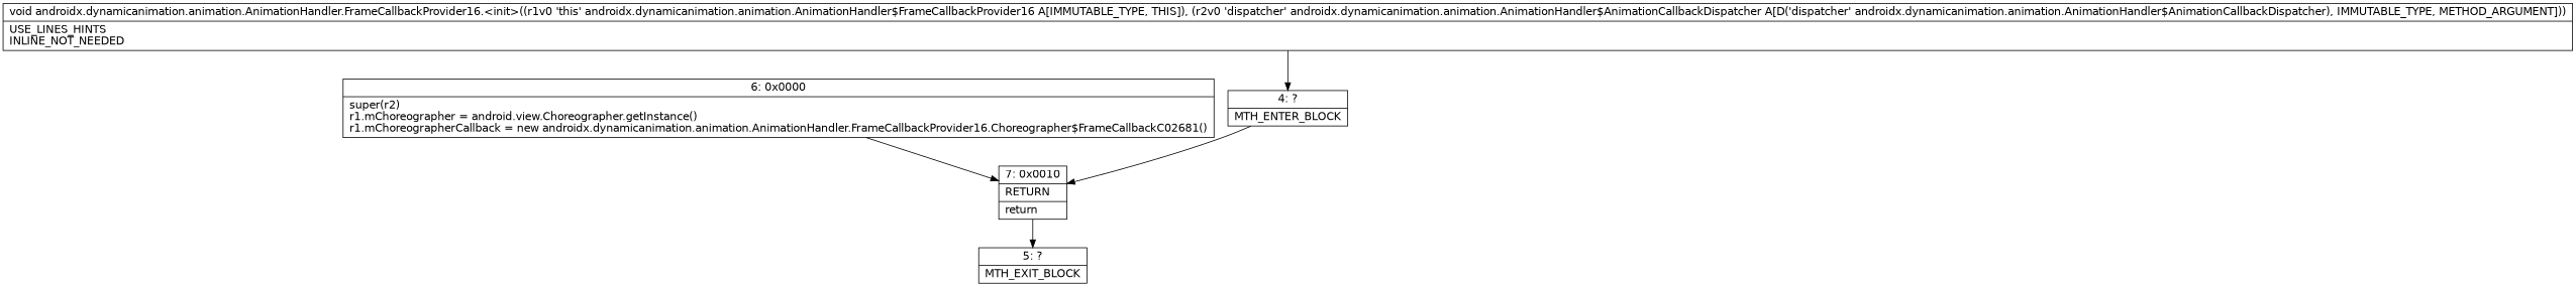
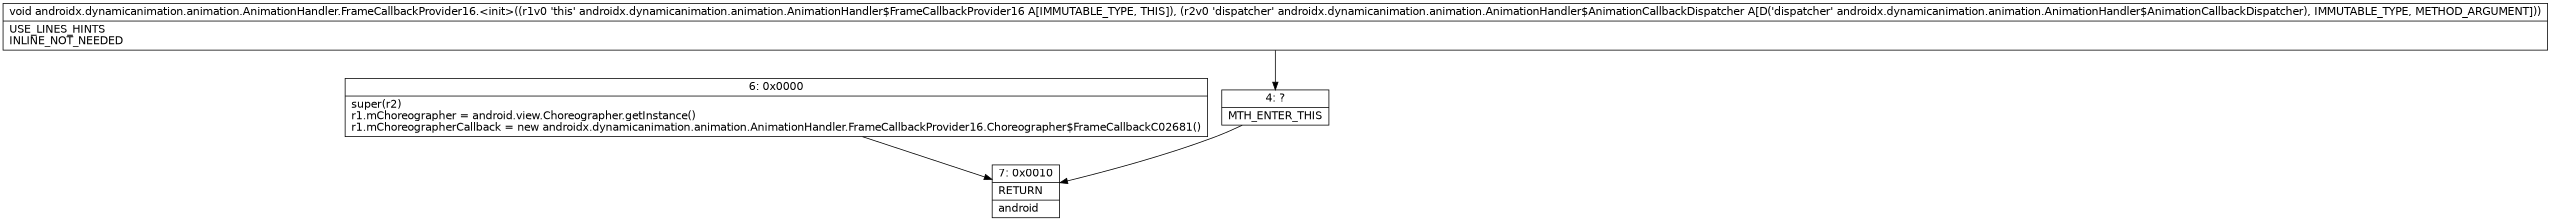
  digraph {
    fontname="DejaVu Sans"
    node [fontname="DejaVu Sans" shape=record]
    edge [fontname="DejaVu Sans"]
-   n1 [label="{4\:\ ?|MTH_ENTER_BLOCK\l}"]
-   n2 [label="{7\:\ 0x0010|RETURN\l|return\l}"]
+   n1 [label="{4\:\ ?|MTH_ENTER_THIS\l}"]
+   n2 [label="{7\:\ 0x0010|RETURN\l|android\l}"]
    n3 [label="{6\:\ 0x0000|super(r2)\lr1.mChoreographer = android.view.Choreographer.getInstance()\lr1.mChoreographerCallback = new androidx.dynamicanimation.animation.AnimationHandler.FrameCallbackProvider16.Choreographer$FrameCallbackC02681()\l}"]
-   n4 [label="{5\:\ ?|MTH_EXIT_BLOCK\l}"]
    n5 [label="{void androidx.dynamicanimation.animation.AnimationHandler.FrameCallbackProvider16.\<init\>((r1v0 'this' androidx.dynamicanimation.animation.AnimationHandler$FrameCallbackProvider16 A[IMMUTABLE_TYPE, THIS]), (r2v0 'dispatcher' androidx.dynamicanimation.animation.AnimationHandler$AnimationCallbackDispatcher A[D('dispatcher' androidx.dynamicanimation.animation.AnimationHandler$AnimationCallbackDispatcher), IMMUTABLE_TYPE, METHOD_ARGUMENT]))  | USE_LINES_HINTS\lINLINE_NOT_NEEDED\l}"]
    n1 -> n2
-   n2 -> n4
    n3 -> n2
    n5 -> n1
  }
